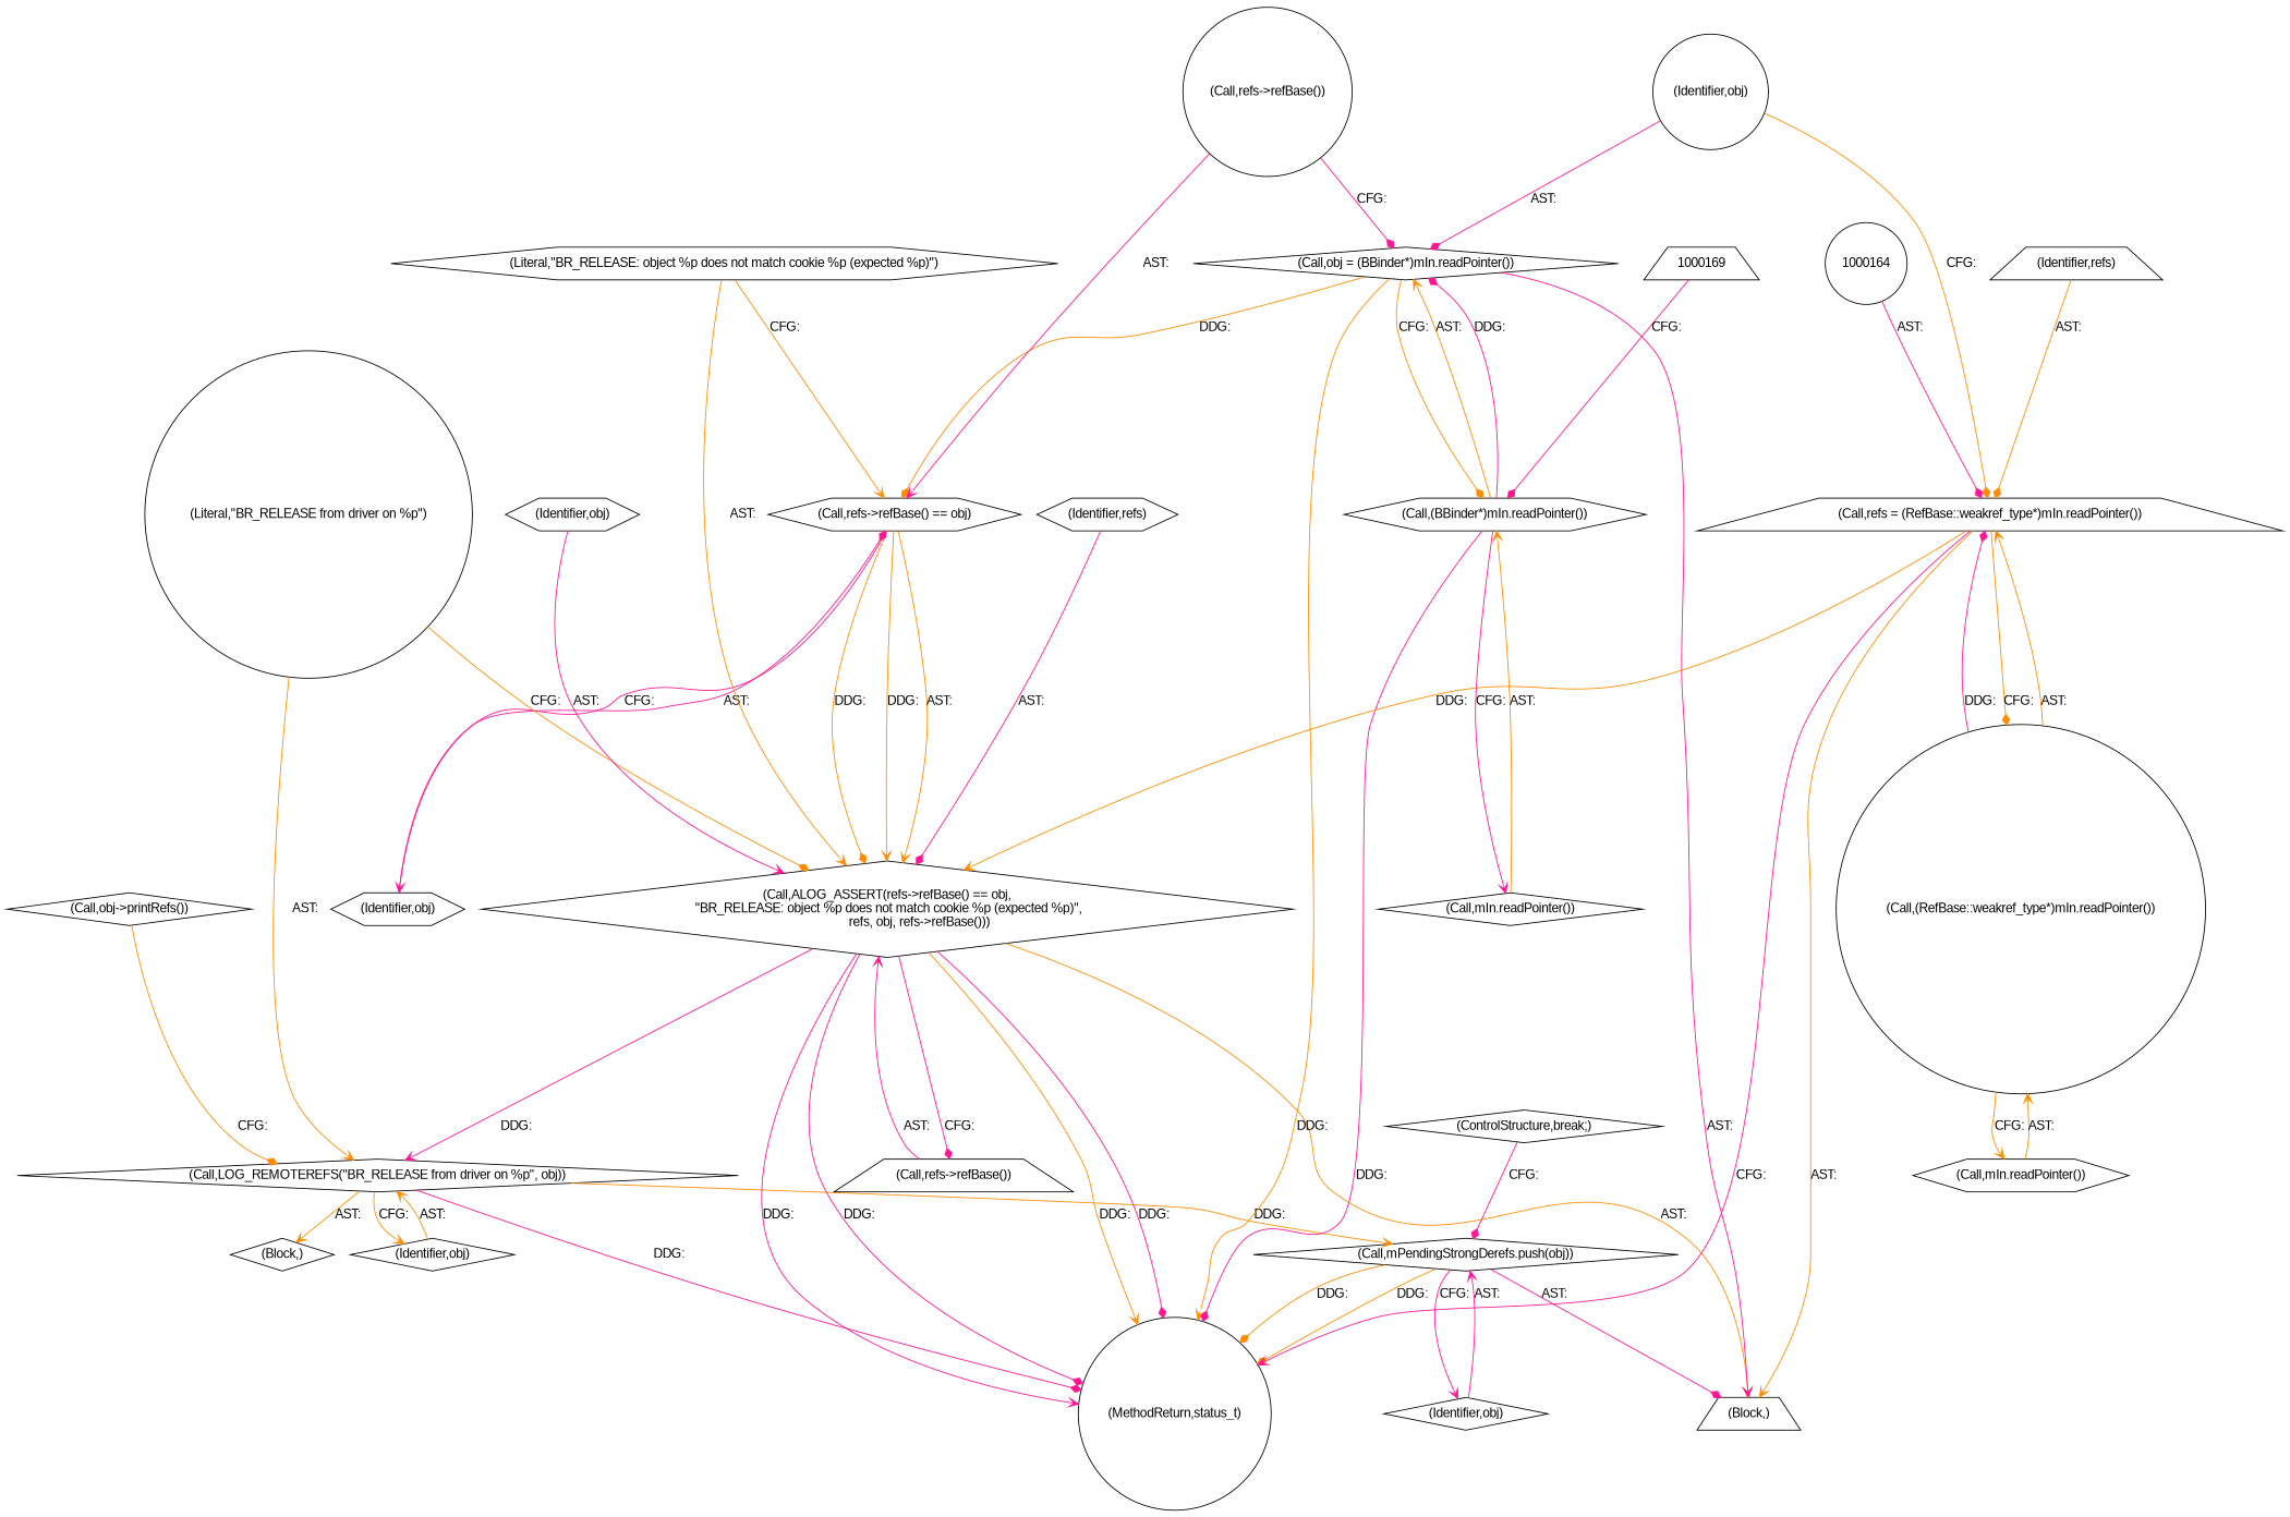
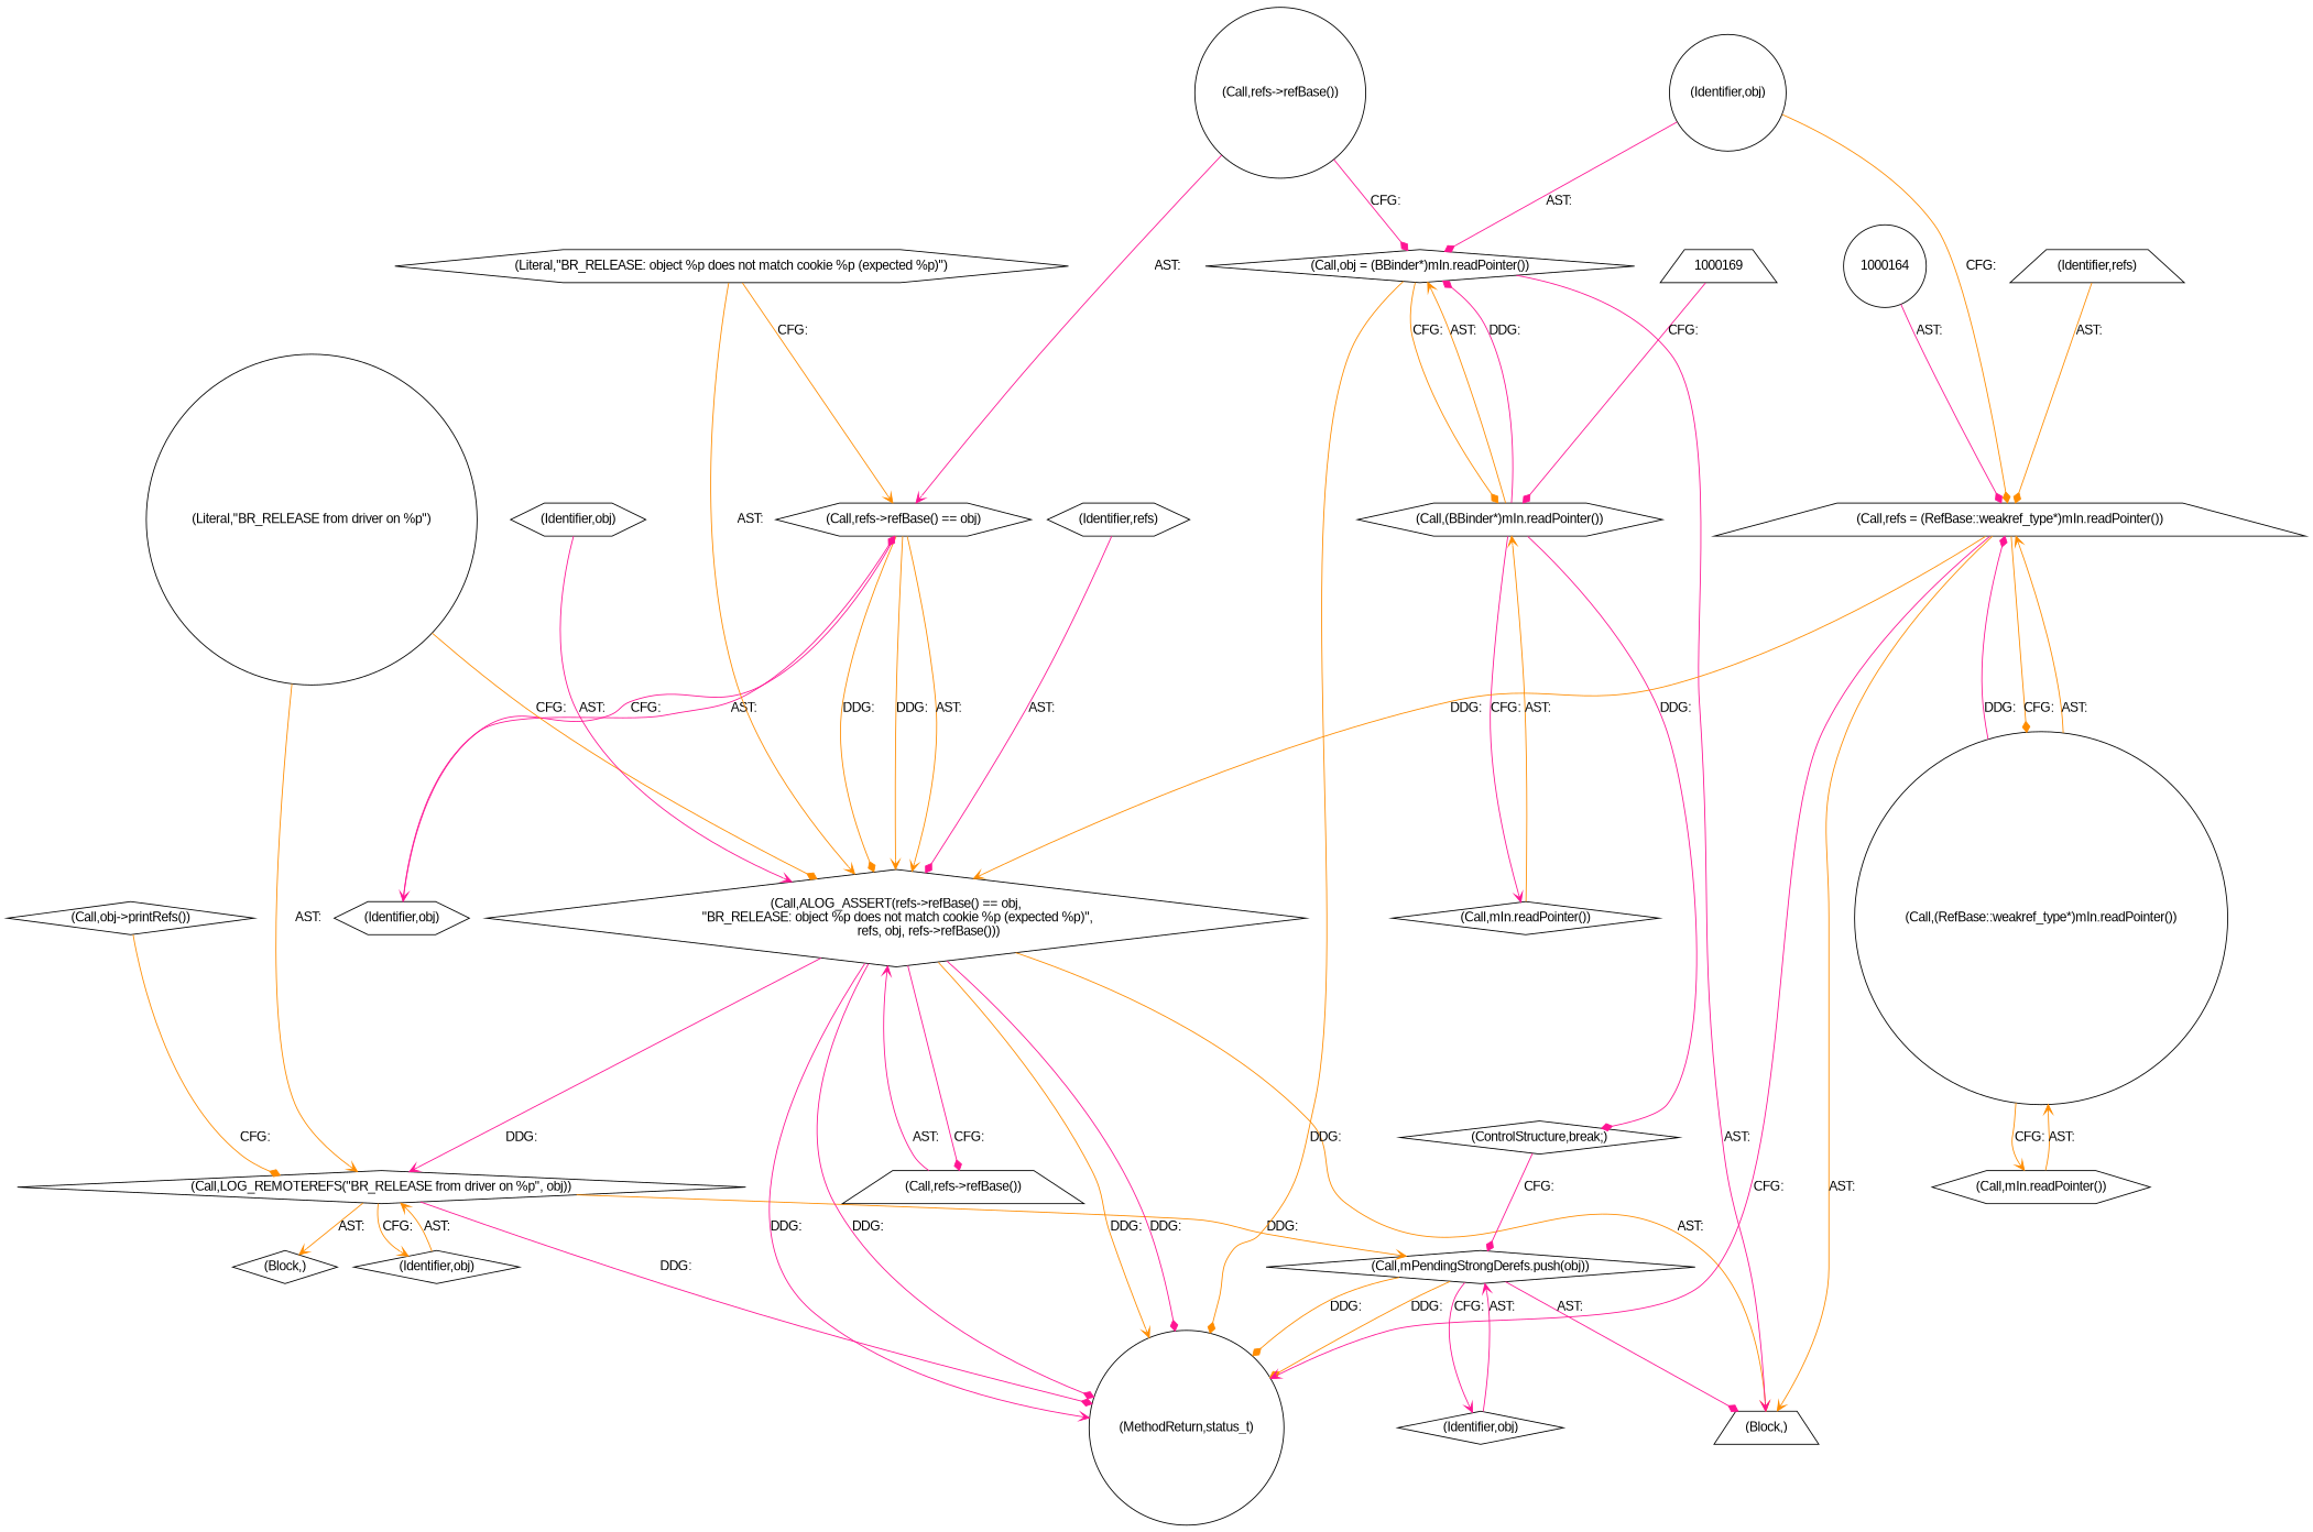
  digraph {
    fontname="Liberation Sans"
    node [fontname="Liberation Sans" shape=diamond]
    edge [arrowhead=vee color=darkorange fontname="Liberation Sans"]
    n1 [label="(Call,LOG_REMOTEREFS(\"BR_RELEASE from driver on %p\", obj))"]
    n2 [label="(Call,mPendingStrongDerefs.push(obj))"]
    n3 [label="(Block,)"]
    n4 [label="(Identifier,obj)"]
    n5 [label="(MethodReturn,status_t)" shape=circle]
    n6 [label="(Block,)" shape=trapezium]
    n7 [label="(Identifier,obj)"]
    n8 [label="(Call,ALOG_ASSERT(refs->refBase() == obj,\n \"BR_RELEASE: object %p does not match cookie %p (expected %p)\",\n                   refs, obj, refs->refBase()))"]
    n9 [label="(Call,refs->refBase())" shape=trapezium]
    n10 [label="(Call,refs->refBase() == obj)" shape=hexagon]
    n11 [label="(Identifier,obj)" shape=hexagon]
    n12 [label="(Call,obj = (BBinder*)mIn.readPointer())"]
    n13 [label="(Call,(BBinder*)mIn.readPointer())" shape=hexagon]
    n14 [label="(Call,mIn.readPointer())"]
    n15 [label="(Call,refs = (RefBase::weakref_type*)mIn.readPointer())" shape=trapezium]
    n16 [label="(Call,(RefBase::weakref_type*)mIn.readPointer())" shape=circle]
    n17 [label="(Call,mIn.readPointer())" shape=hexagon]
    n18 [label="(Literal,\"BR_RELEASE from driver on %p\")" shape=circle]
    n19 [label="(Call,obj->printRefs())"]
    n20 [label="(ControlStructure,break;)"]
    n21 [label="(Identifier,refs)" shape=hexagon]
    n22 [label="(Identifier,refs)" shape=trapezium]
    n23 [label="(Identifier,obj)" shape=circle]
    n24 [label="(Call,refs->refBase())" shape=circle]
    n25 [label="(Identifier,obj)" shape=hexagon]
    n26 [label="(Literal,\"BR_RELEASE: object %p does not match cookie %p (expected %p)\")" shape=hexagon]
    1000169 [shape=trapezium]
    1000164 [shape=circle]
    n1 -> n2 [label="DDG: "]
    n1 -> n3 [label="AST: "]
    n1 -> n4 [label="CFG: "]
    n1 -> n5 [arrowhead=diamond color=deeppink label="DDG: "]
    n2 -> n5 [arrowhead=diamond label="DDG: "]
    n2 -> n5 [arrowhead=diamond label="DDG: "]
    n2 -> n6 [arrowhead=diamond color=deeppink label="AST: "]
    n2 -> n7 [color=deeppink label="CFG: "]
    n4 -> n1 [label="AST: "]
    n7 -> n2 [color=deeppink label="AST: "]
    n8 -> n1 [color=deeppink label="DDG: "]
    n8 -> n5 [label="DDG: "]
    n8 -> n5 [arrowhead=diamond color=deeppink label="DDG: "]
    n8 -> n5 [color=deeppink label="DDG: "]
    n8 -> n5 [arrowhead=diamond color=deeppink label="DDG: "]
    n8 -> n6 [label="AST: "]
    n8 -> n9 [arrowhead=diamond color=deeppink label="CFG: "]
    n9 -> n8 [color=deeppink label="AST: "]
    n10 -> n8 [label="AST: "]
    n10 -> n8 [arrowhead=diamond label="DDG: "]
    n10 -> n8 [label="DDG: "]
    n10 -> n11 [color=deeppink label="CFG: "]
    n11 -> n10 [arrowhead=diamond color=deeppink label="AST: "]
-   n12 -> n5 [label="DDG: "]
+   n12 -> n5 [arrowhead=diamond label="DDG: "]
    n12 -> n6 [color=deeppink label="AST: "]
-   n12 -> n10 [arrowhead=diamond label="DDG: "]
    n12 -> n13 [arrowhead=diamond label="CFG: "]
-   n13 -> n5 [arrowhead=diamond color=deeppink label="DDG: "]
+   n13 -> n20 [arrowhead=diamond color=deeppink label="DDG: "]
    n13 -> n12 [label="AST: "]
    n13 -> n12 [arrowhead=diamond color=deeppink label="DDG: "]
    n13 -> n14 [color=deeppink label="CFG: "]
    n14 -> n13 [label="AST: "]
    n15 -> n5 [color=deeppink label="CFG: "]
    n15 -> n6 [label="AST: "]
    n15 -> n8 [label="DDG: "]
    n15 -> n16 [arrowhead=diamond label="CFG: "]
    n16 -> n15 [label="AST: "]
    n16 -> n15 [arrowhead=diamond color=deeppink label="DDG: "]
    n16 -> n17 [label="CFG: "]
    n17 -> n16 [label="AST: "]
    n18 -> n1 [label="AST: "]
    n18 -> n8 [arrowhead=diamond label="CFG: "]
    n19 -> n1 [arrowhead=diamond label="CFG: "]
    n20 -> n2 [arrowhead=diamond color=deeppink label="CFG: "]
    n21 -> n8 [arrowhead=diamond color=deeppink label="AST: "]
    n22 -> n15 [arrowhead=diamond label="AST: "]
    n23 -> n12 [arrowhead=diamond color=deeppink label="AST: "]
    n23 -> n15 [arrowhead=diamond label="CFG: "]
    n24 -> n10 [color=deeppink label="AST: "]
    n24 -> n12 [arrowhead=diamond color=deeppink label="CFG: "]
    n25 -> n8 [color=deeppink label="AST: "]
    n26 -> n8 [label="AST: "]
    n26 -> n10 [label="CFG: "]
    1000169 -> n13 [arrowhead=diamond color=deeppink label="CFG: "]
    1000164 -> n15 [arrowhead=diamond color=deeppink label="AST: "]
  }
